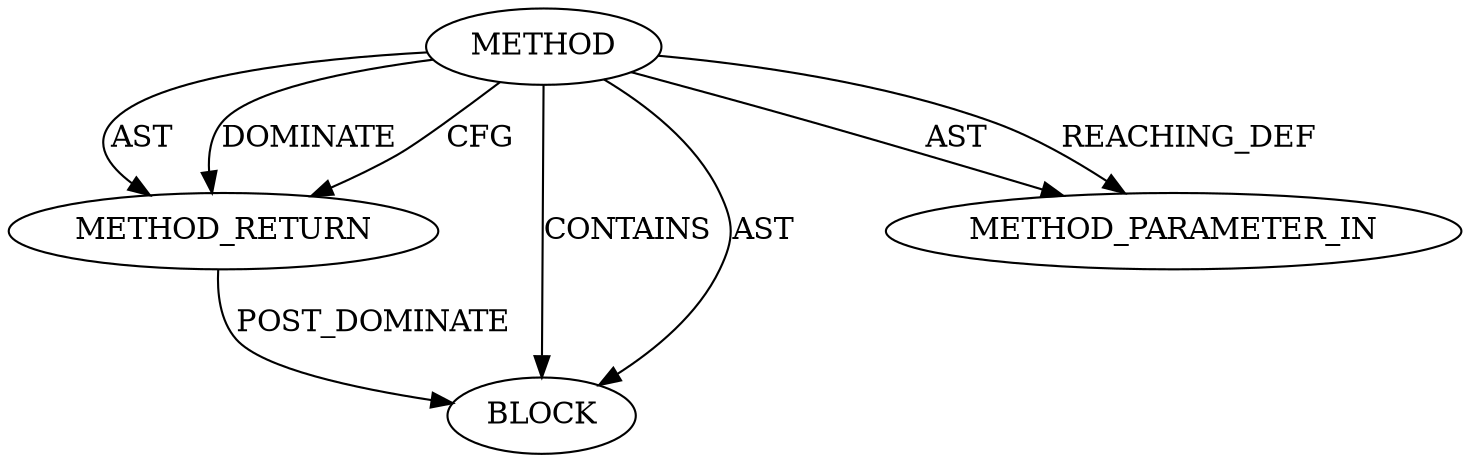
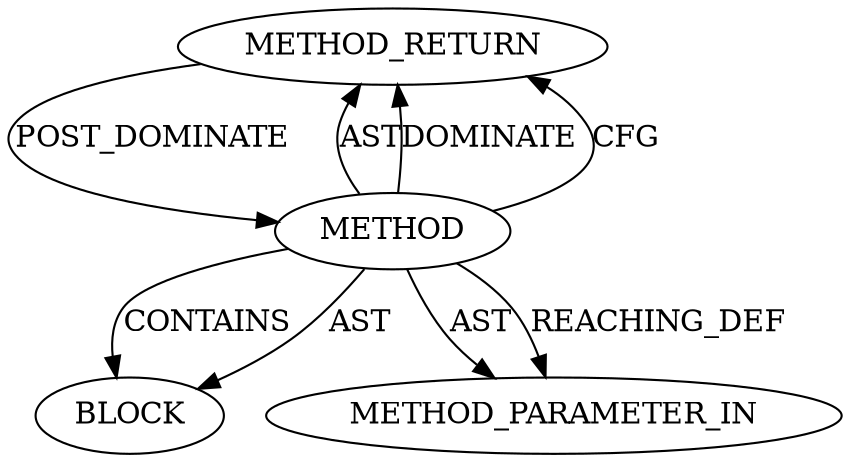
  digraph {
    node [COLUMN_NUMBER=5 LINE_NUMBER=199]
    n1 [CODE=RET EVALUATION_STRATEGY=BY_VALUE ORDER=3 TYPE_FULL_NAME=int label=METHOD_RETURN]
    n2 [AST_PARENT_FULL_NAME="tls.h:<global>" AST_PARENT_TYPE=TYPE_DECL CODE="int tls_strp_msg_cow(struct tls_sw_context_rx *ctx);" COLUMN_NUMBER_END=51 FILENAME="tls.h" FULL_NAME=tls_strp_msg_cow IS_EXTERNAL=false LINE_NUMBER_END=199 NAME=tls_strp_msg_cow ORDER=55 SIGNATURE="int tls_strp_msg_cow (tls_sw_context_rx*)" label=METHOD]
    n3 [ARGUMENT_INDEX=-1 CODE="<empty>" ORDER=2 TYPE_FULL_NAME="<empty>" label=BLOCK COLUMN_NUMBER="" LINE_NUMBER=""]
    n4 [CODE="struct tls_sw_context_rx *ctx" COLUMN_NUMBER=22 EVALUATION_STRATEGY=BY_VALUE INDEX=1 IS_VARIADIC=false NAME=ctx ORDER=1 TYPE_FULL_NAME="tls_sw_context_rx*" label=METHOD_PARAMETER_IN]
-   n1 -> n3 [label=POST_DOMINATE]
+   n1 -> n2 [label=POST_DOMINATE]
    n2 -> n1 [label=AST]
    n2 -> n1 [label=DOMINATE]
    n2 -> n1 [label=CFG]
    n2 -> n3 [label=CONTAINS]
    n2 -> n3 [label=AST]
    n2 -> n4 [label=AST]
    n2 -> n4 [label=REACHING_DEF]
  }
